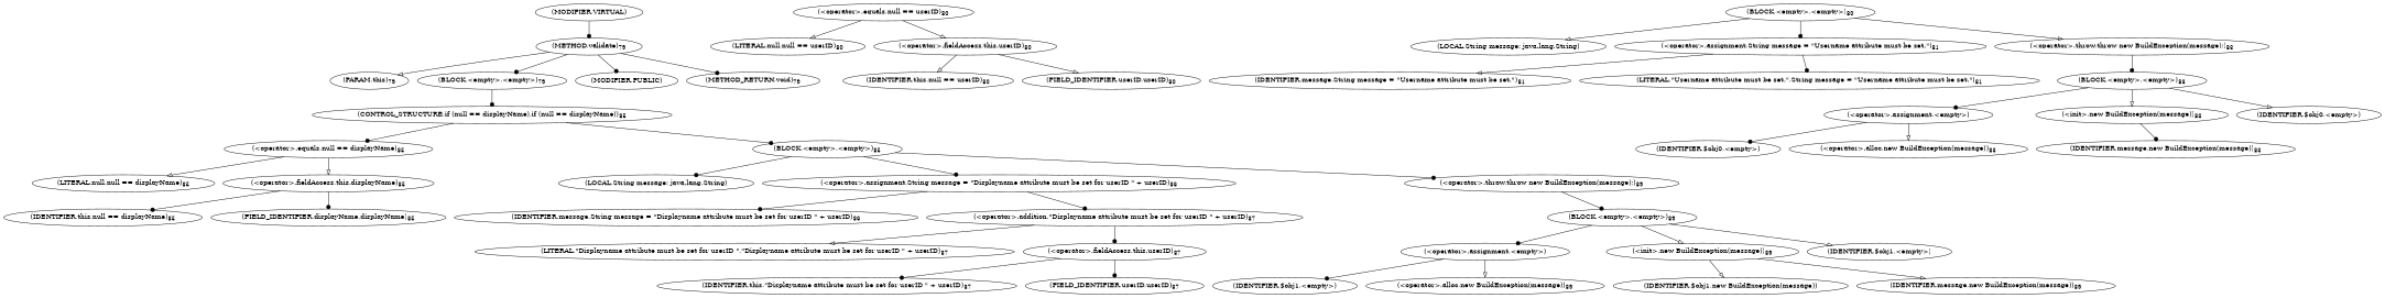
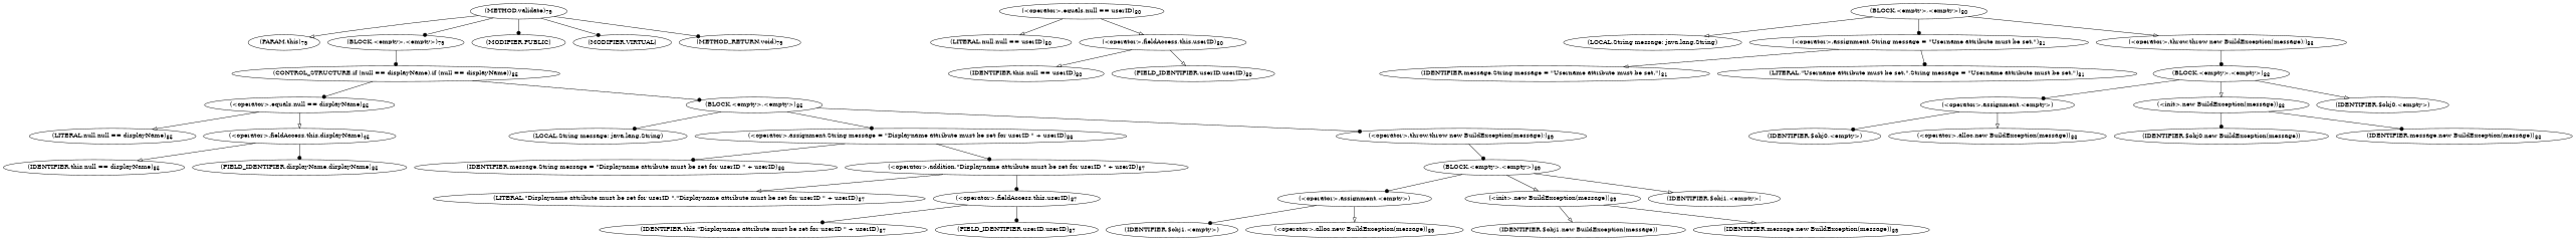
  digraph {
    edge [arrowhead=dot]
    n1 [label=<(METHOD,validate)<SUB>79</SUB>>]
    n2 [label=<(PARAM,this)<SUB>79</SUB>>]
    n3 [label=<(BLOCK,&lt;empty&gt;,&lt;empty&gt;)<SUB>79</SUB>>]
    n4 [label=<(MODIFIER,PUBLIC)>]
    n5 [label=<(MODIFIER,VIRTUAL)>]
    n6 [label=<(METHOD_RETURN,void)<SUB>79</SUB>>]
    n7 [label=<(CONTROL_STRUCTURE,if (null == displayName),if (null == displayName))<SUB>85</SUB>>]
    n8 [label=<(&lt;operator&gt;.equals,null == displayName)<SUB>85</SUB>>]
    n9 [label=<(BLOCK,&lt;empty&gt;,&lt;empty&gt;)<SUB>85</SUB>>]
    n10 [label=<(&lt;operator&gt;.equals,null == userID)<SUB>80</SUB>>]
    n11 [label=<(LITERAL,null,null == userID)<SUB>80</SUB>>]
    n12 [label=<(&lt;operator&gt;.fieldAccess,this.userID)<SUB>80</SUB>>]
    n13 [label=<(BLOCK,&lt;empty&gt;,&lt;empty&gt;)<SUB>80</SUB>>]
    n14 [label=<(LOCAL,String message: java.lang.String)>]
    n15 [label=<(&lt;operator&gt;.assignment,String message = &quot;Username attribute must be set.&quot;)<SUB>81</SUB>>]
    n16 [label=<(&lt;operator&gt;.throw,throw new BuildException(message);)<SUB>83</SUB>>]
    n17 [label=<(IDENTIFIER,this,null == userID)<SUB>80</SUB>>]
    n18 [label=<(FIELD_IDENTIFIER,userID,userID)<SUB>80</SUB>>]
    n19 [label=<(IDENTIFIER,message,String message = &quot;Username attribute must be set.&quot;)<SUB>81</SUB>>]
    n20 [label=<(LITERAL,&quot;Username attribute must be set.&quot;,String message = &quot;Username attribute must be set.&quot;)<SUB>81</SUB>>]
    n21 [label=<(BLOCK,&lt;empty&gt;,&lt;empty&gt;)<SUB>83</SUB>>]
    n22 [label=<(&lt;operator&gt;.assignment,&lt;empty&gt;)>]
    n23 [label=<(&lt;init&gt;,new BuildException(message))<SUB>83</SUB>>]
    n24 [label=<(IDENTIFIER,$obj0,&lt;empty&gt;)>]
    n25 [label=<(IDENTIFIER,$obj0,&lt;empty&gt;)>]
    n26 [label=<(&lt;operator&gt;.alloc,new BuildException(message))<SUB>83</SUB>>]
+   n27 [label=<(IDENTIFIER,$obj0,new BuildException(message))>]
    n28 [label=<(IDENTIFIER,message,new BuildException(message))<SUB>83</SUB>>]
    n29 [label=<(LITERAL,null,null == displayName)<SUB>85</SUB>>]
-   n30 [label=<(&lt;operator&gt;.fieldAccess,this.displayName)<SUB>85</SUB>>]
+   n30 [label=<(&lt;operator&gt;.fieldAccess,this.displayName)<SUB>45</SUB>>]
    n31 [label=<(LOCAL,String message: java.lang.String)>]
    n32 [label=<(&lt;operator&gt;.assignment,String message = &quot;Displayname attribute must be set for userID &quot; + userID)<SUB>86</SUB>>]
    n33 [label=<(&lt;operator&gt;.throw,throw new BuildException(message);)<SUB>89</SUB>>]
    n34 [label=<(IDENTIFIER,this,null == displayName)<SUB>85</SUB>>]
    n35 [label=<(FIELD_IDENTIFIER,displayName,displayName)<SUB>85</SUB>>]
    n36 [label=<(IDENTIFIER,message,String message = &quot;Displayname attribute must be set for userID &quot; + userID)<SUB>86</SUB>>]
    n37 [label=<(&lt;operator&gt;.addition,&quot;Displayname attribute must be set for userID &quot; + userID)<SUB>87</SUB>>]
    n38 [label=<(BLOCK,&lt;empty&gt;,&lt;empty&gt;)<SUB>89</SUB>>]
    n39 [label=<(LITERAL,&quot;Displayname attribute must be set for userID &quot;,&quot;Displayname attribute must be set for userID &quot; + userID)<SUB>87</SUB>>]
    n40 [label=<(&lt;operator&gt;.fieldAccess,this.userID)<SUB>87</SUB>>]
    n41 [label=<(IDENTIFIER,this,&quot;Displayname attribute must be set for userID &quot; + userID)<SUB>87</SUB>>]
    n42 [label=<(FIELD_IDENTIFIER,userID,userID)<SUB>87</SUB>>]
    n43 [label=<(&lt;operator&gt;.assignment,&lt;empty&gt;)>]
    n44 [label=<(&lt;init&gt;,new BuildException(message))<SUB>89</SUB>>]
    n45 [label=<(IDENTIFIER,$obj1,&lt;empty&gt;)>]
    n46 [label=<(IDENTIFIER,$obj1,&lt;empty&gt;)>]
    n47 [label=<(&lt;operator&gt;.alloc,new BuildException(message))<SUB>89</SUB>>]
    n48 [label=<(IDENTIFIER,$obj1,new BuildException(message))>]
    n49 [label=<(IDENTIFIER,message,new BuildException(message))<SUB>89</SUB>>]
    n1 -> n2 [arrowhead=onormal]
    n1 -> n3
    n1 -> n4
-   n5 -> n1
+   n1 -> n5
    n1 -> n6
    n3 -> n7
    n7 -> n8
    n7 -> n9
    n8 -> n29 [arrowhead=onormal]
    n8 -> n30 [arrowhead=onormal]
    n9 -> n31
    n9 -> n32
    n9 -> n33
    n10 -> n11 [arrowhead=onormal]
    n10 -> n12 [arrowhead=onormal]
    n12 -> n17 [arrowhead=onormal]
    n12 -> n18 [arrowhead=onormal]
    n13 -> n14 [arrowhead=onormal]
    n13 -> n15
    n13 -> n16 [arrowhead=onormal]
    n15 -> n19 [arrowhead=onormal]
    n15 -> n20
    n16 -> n21
    n21 -> n22
    n21 -> n23 [arrowhead=onormal]
    n21 -> n24 [arrowhead=onormal]
    n22 -> n25
    n22 -> n26 [arrowhead=onormal]
+   n23 -> n27
    n23 -> n28
-   n30 -> n34
+   n30 -> n34 [arrowhead=onormal]
    n30 -> n35
    n32 -> n36
    n32 -> n37
    n33 -> n38
    n37 -> n39 [arrowhead=onormal]
    n37 -> n40
    n38 -> n43
    n38 -> n44 [arrowhead=onormal]
    n38 -> n45 [arrowhead=onormal]
    n40 -> n41
    n40 -> n42
    n43 -> n46
    n43 -> n47 [arrowhead=onormal]
    n44 -> n48 [arrowhead=onormal]
    n44 -> n49 [arrowhead=onormal]
  }
